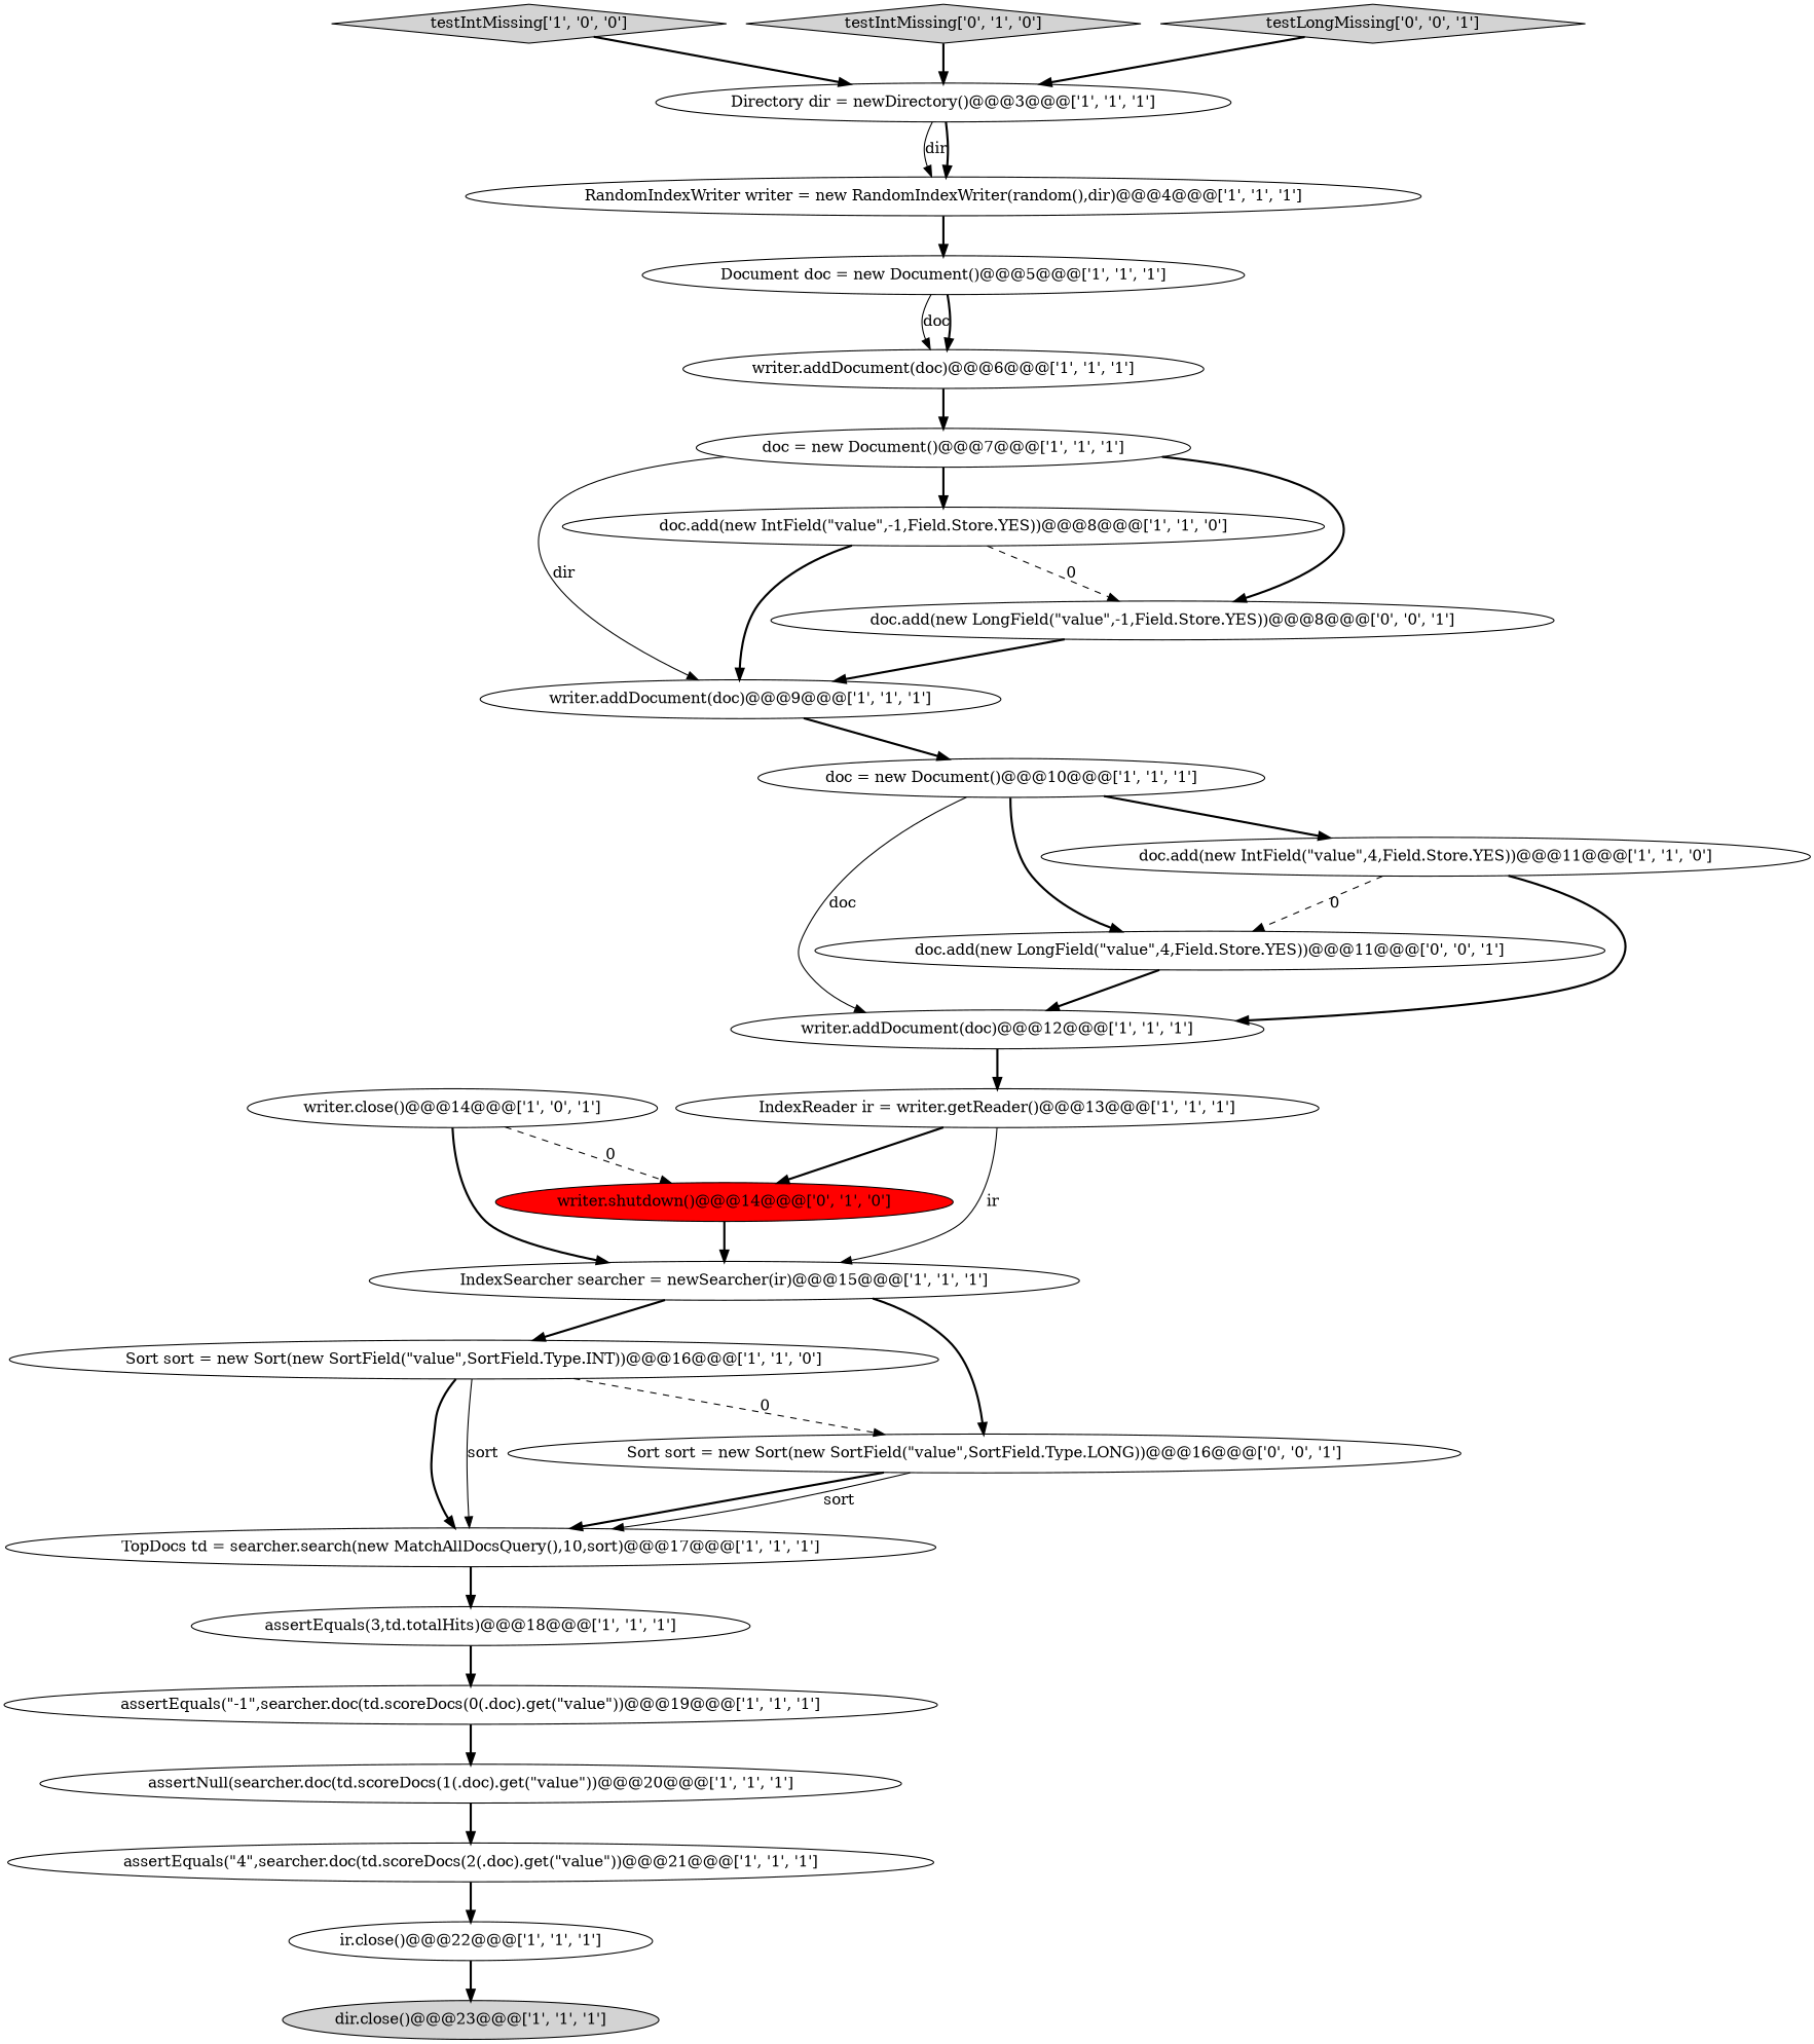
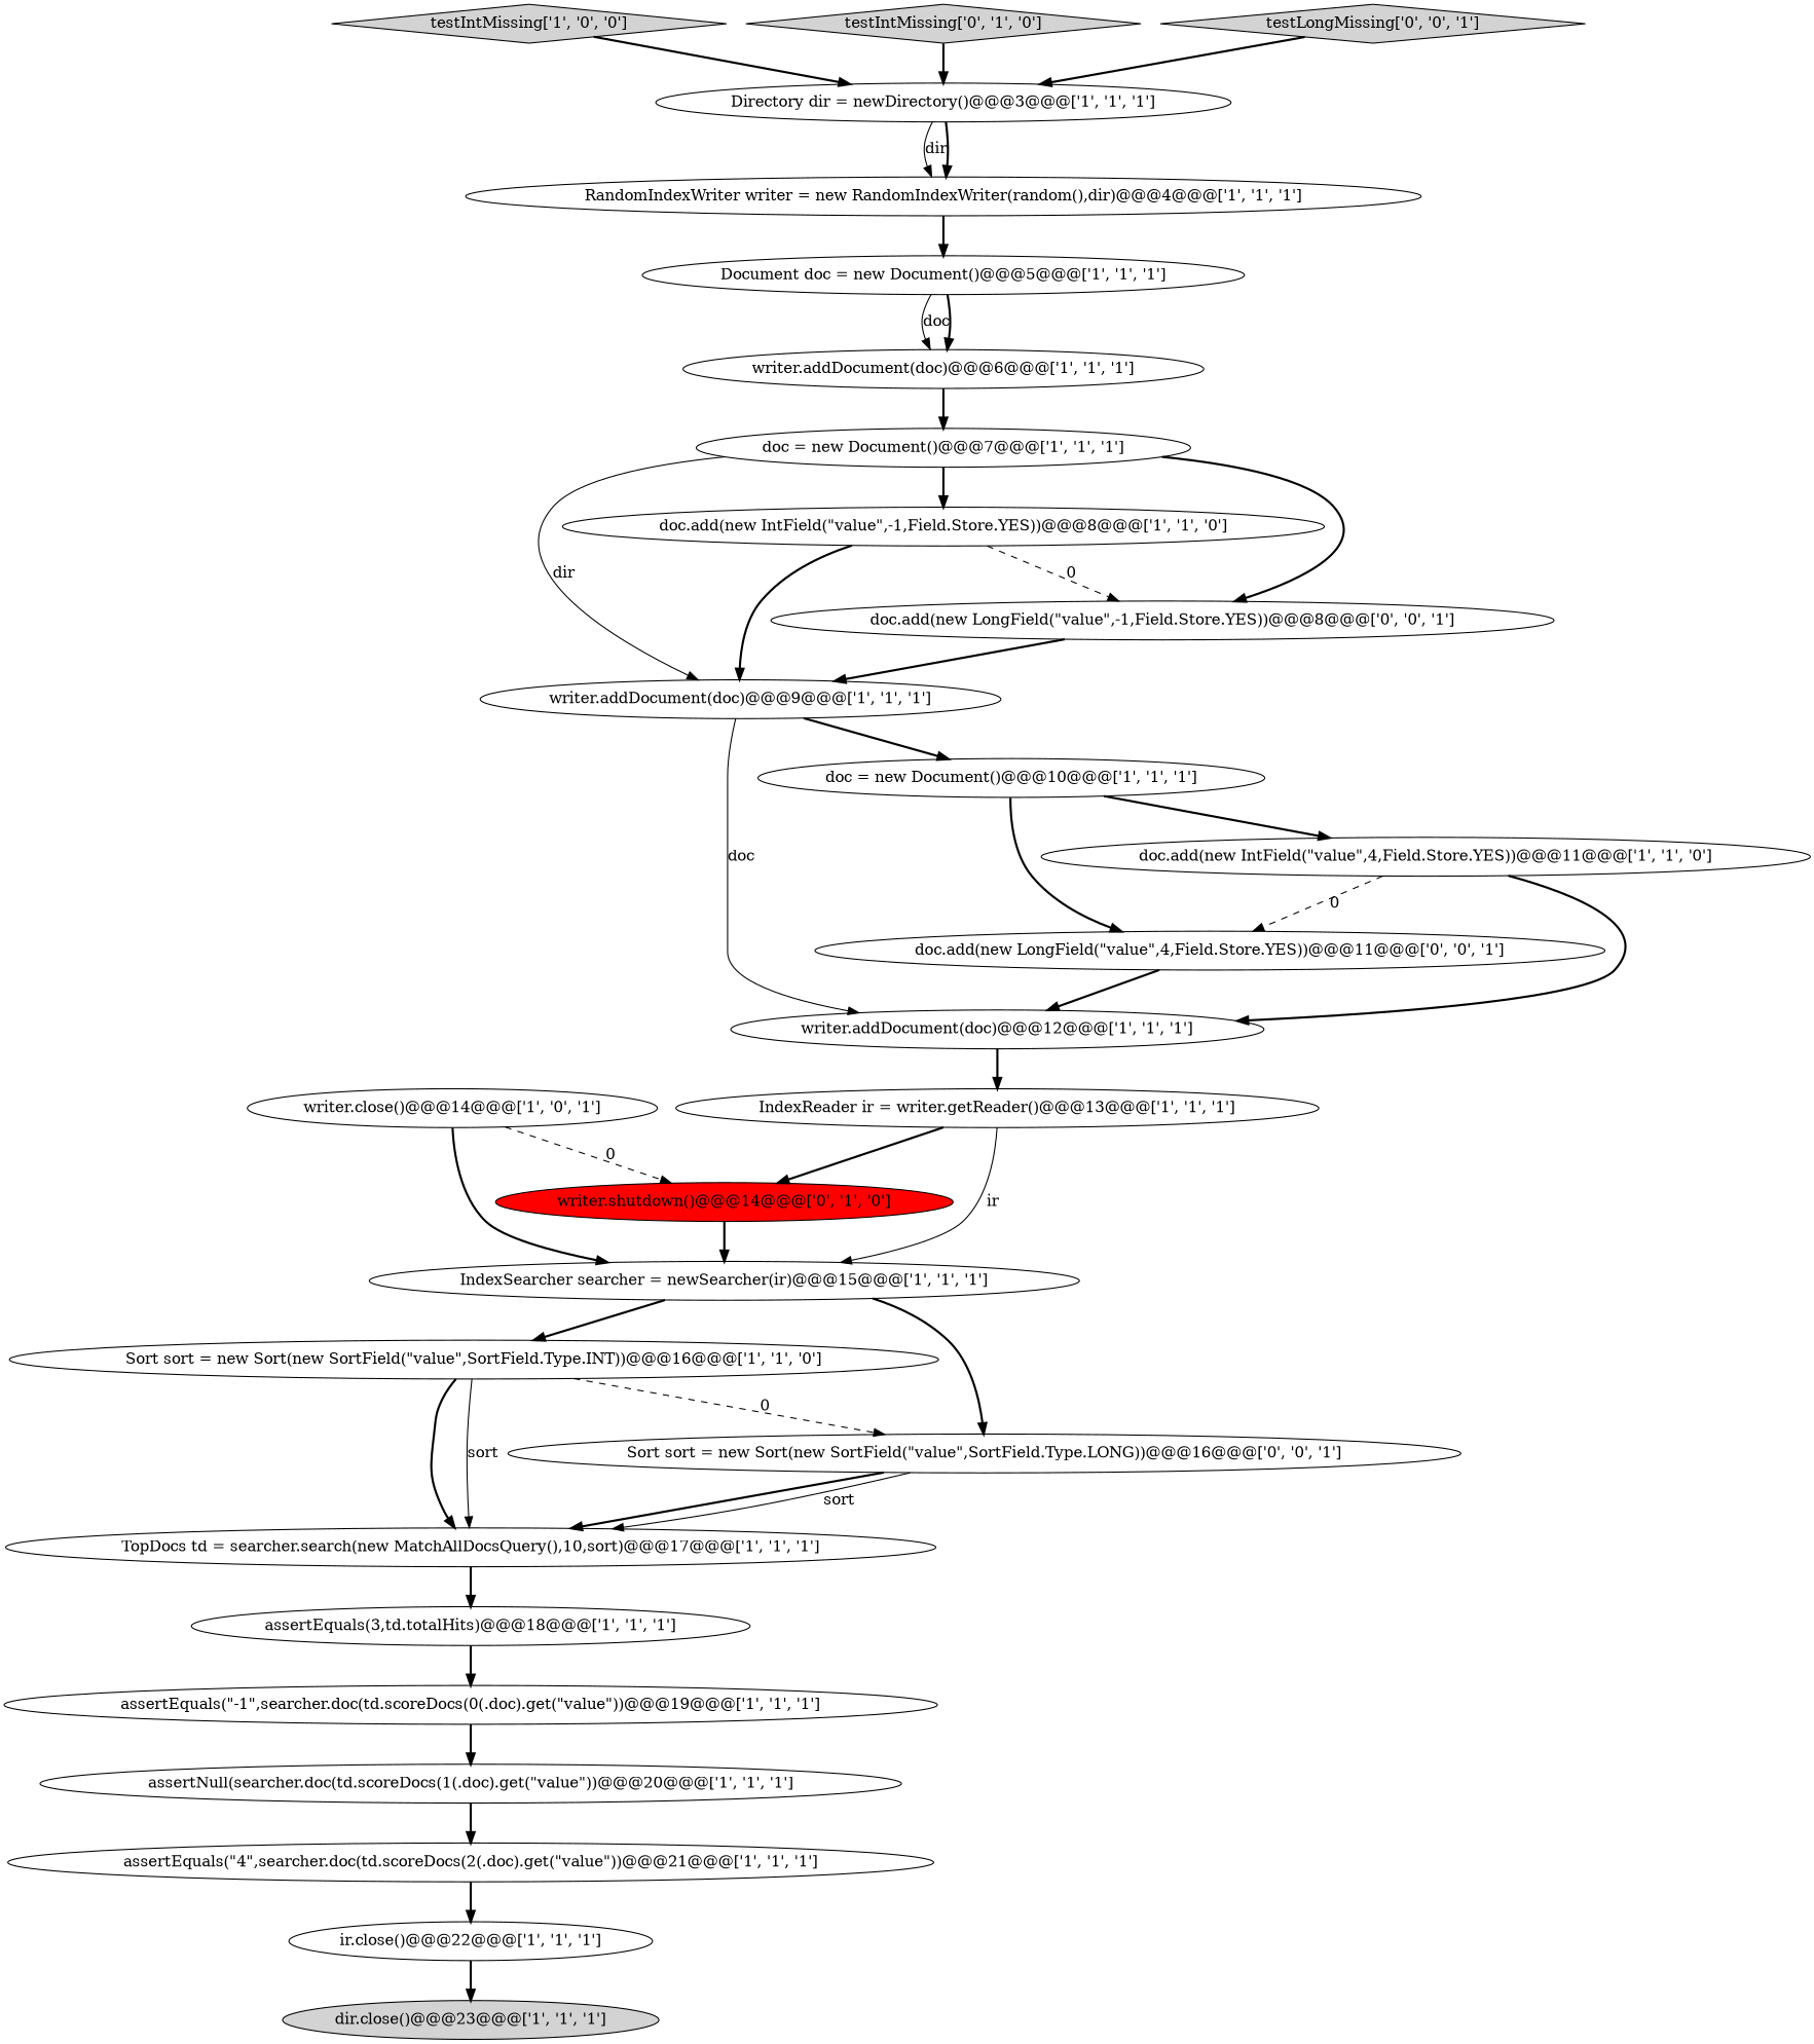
  digraph {
    node [fillcolor=white shape=ellipse style=filled]
    edge [style=bold]
    n1 [label="Sort sort = new Sort(new SortField(\"value\",SortField.Type.INT))@@@16@@@['1', '1', '0']"]
    n2 [label="Sort sort = new Sort(new SortField(\"value\",SortField.Type.LONG))@@@16@@@['0', '0', '1']"]
    n3 [label="TopDocs td = searcher.search(new MatchAllDocsQuery(),10,sort)@@@17@@@['1', '1', '1']"]
    n4 [label="assertEquals(3,td.totalHits)@@@18@@@['1', '1', '1']"]
    n5 [label="doc.add(new IntField(\"value\",4,Field.Store.YES))@@@11@@@['1', '1', '0']"]
    n6 [label="writer.addDocument(doc)@@@12@@@['1', '1', '1']"]
    n7 [label="doc.add(new LongField(\"value\",4,Field.Store.YES))@@@11@@@['0', '0', '1']"]
    n8 [label="IndexReader ir = writer.getReader()@@@13@@@['1', '1', '1']"]
    n9 [fillcolor=lightgray label="testIntMissing['1', '0', '0']" shape=diamond]
    n10 [label="Directory dir = newDirectory()@@@3@@@['1', '1', '1']"]
    n11 [label="RandomIndexWriter writer = new RandomIndexWriter(random(),dir)@@@4@@@['1', '1', '1']"]
    n12 [label="assertEquals(\"4\",searcher.doc(td.scoreDocs(2(.doc).get(\"value\"))@@@21@@@['1', '1', '1']"]
    n13 [label="ir.close()@@@22@@@['1', '1', '1']"]
    n14 [fillcolor=lightgray label="dir.close()@@@23@@@['1', '1', '1']"]
    n15 [label="doc = new Document()@@@7@@@['1', '1', '1']"]
    n16 [label="writer.addDocument(doc)@@@9@@@['1', '1', '1']"]
    n17 [label="doc.add(new IntField(\"value\",-1,Field.Store.YES))@@@8@@@['1', '1', '0']"]
    n18 [label="doc.add(new LongField(\"value\",-1,Field.Store.YES))@@@8@@@['0', '0', '1']"]
    n19 [label="doc = new Document()@@@10@@@['1', '1', '1']"]
    n20 [label="Document doc = new Document()@@@5@@@['1', '1', '1']"]
    n21 [label="writer.addDocument(doc)@@@6@@@['1', '1', '1']"]
    n22 [fillcolor=lightgray label="testIntMissing['0', '1', '0']" shape=diamond]
    n23 [label="IndexSearcher searcher = newSearcher(ir)@@@15@@@['1', '1', '1']"]
    n24 [fillcolor=red label="writer.shutdown()@@@14@@@['0', '1', '0']"]
    n25 [label="writer.close()@@@14@@@['1', '0', '1']"]
    n26 [label="assertEquals(\"-1\",searcher.doc(td.scoreDocs(0(.doc).get(\"value\"))@@@19@@@['1', '1', '1']"]
    n27 [label="assertNull(searcher.doc(td.scoreDocs(1(.doc).get(\"value\"))@@@20@@@['1', '1', '1']"]
    n28 [fillcolor=lightgray label="testLongMissing['0', '0', '1']" shape=diamond]
    n1 -> n2 [label=0 style=dashed]
    n1 -> n3
    n1 -> n3 [label=sort style=solid]
    n2 -> n3
    n2 -> n3 [label=sort style=solid]
    n3 -> n4
    n4 -> n26
    n5 -> n6
    n5 -> n7 [label=0 style=dashed]
    n6 -> n8
    n7 -> n6
    n8 -> n23 [label=ir style=solid]
    n8 -> n24
    n9 -> n10
    n10 -> n11 [label=dir style=solid]
    n10 -> n11
    n11 -> n20
    n12 -> n13
    n13 -> n14
    n15 -> n16 [label=dir style=solid]
    n15 -> n17
    n15 -> n18
    n16 -> n19
    n17 -> n16
    n17 -> n18 [label=0 style=dashed]
    n18 -> n16
    n19 -> n5
-   n19 -> n6 [label=doc style=solid]
+   n16 -> n6 [label=doc style=solid]
    n19 -> n7
    n20 -> n21 [label=doc style=solid]
    n20 -> n21
    n21 -> n15
    n22 -> n10
    n23 -> n1
    n23 -> n2
    n24 -> n23
    n25 -> n23
    n25 -> n24 [label=0 style=dashed]
    n26 -> n27
    n27 -> n12
    n28 -> n10
  }
